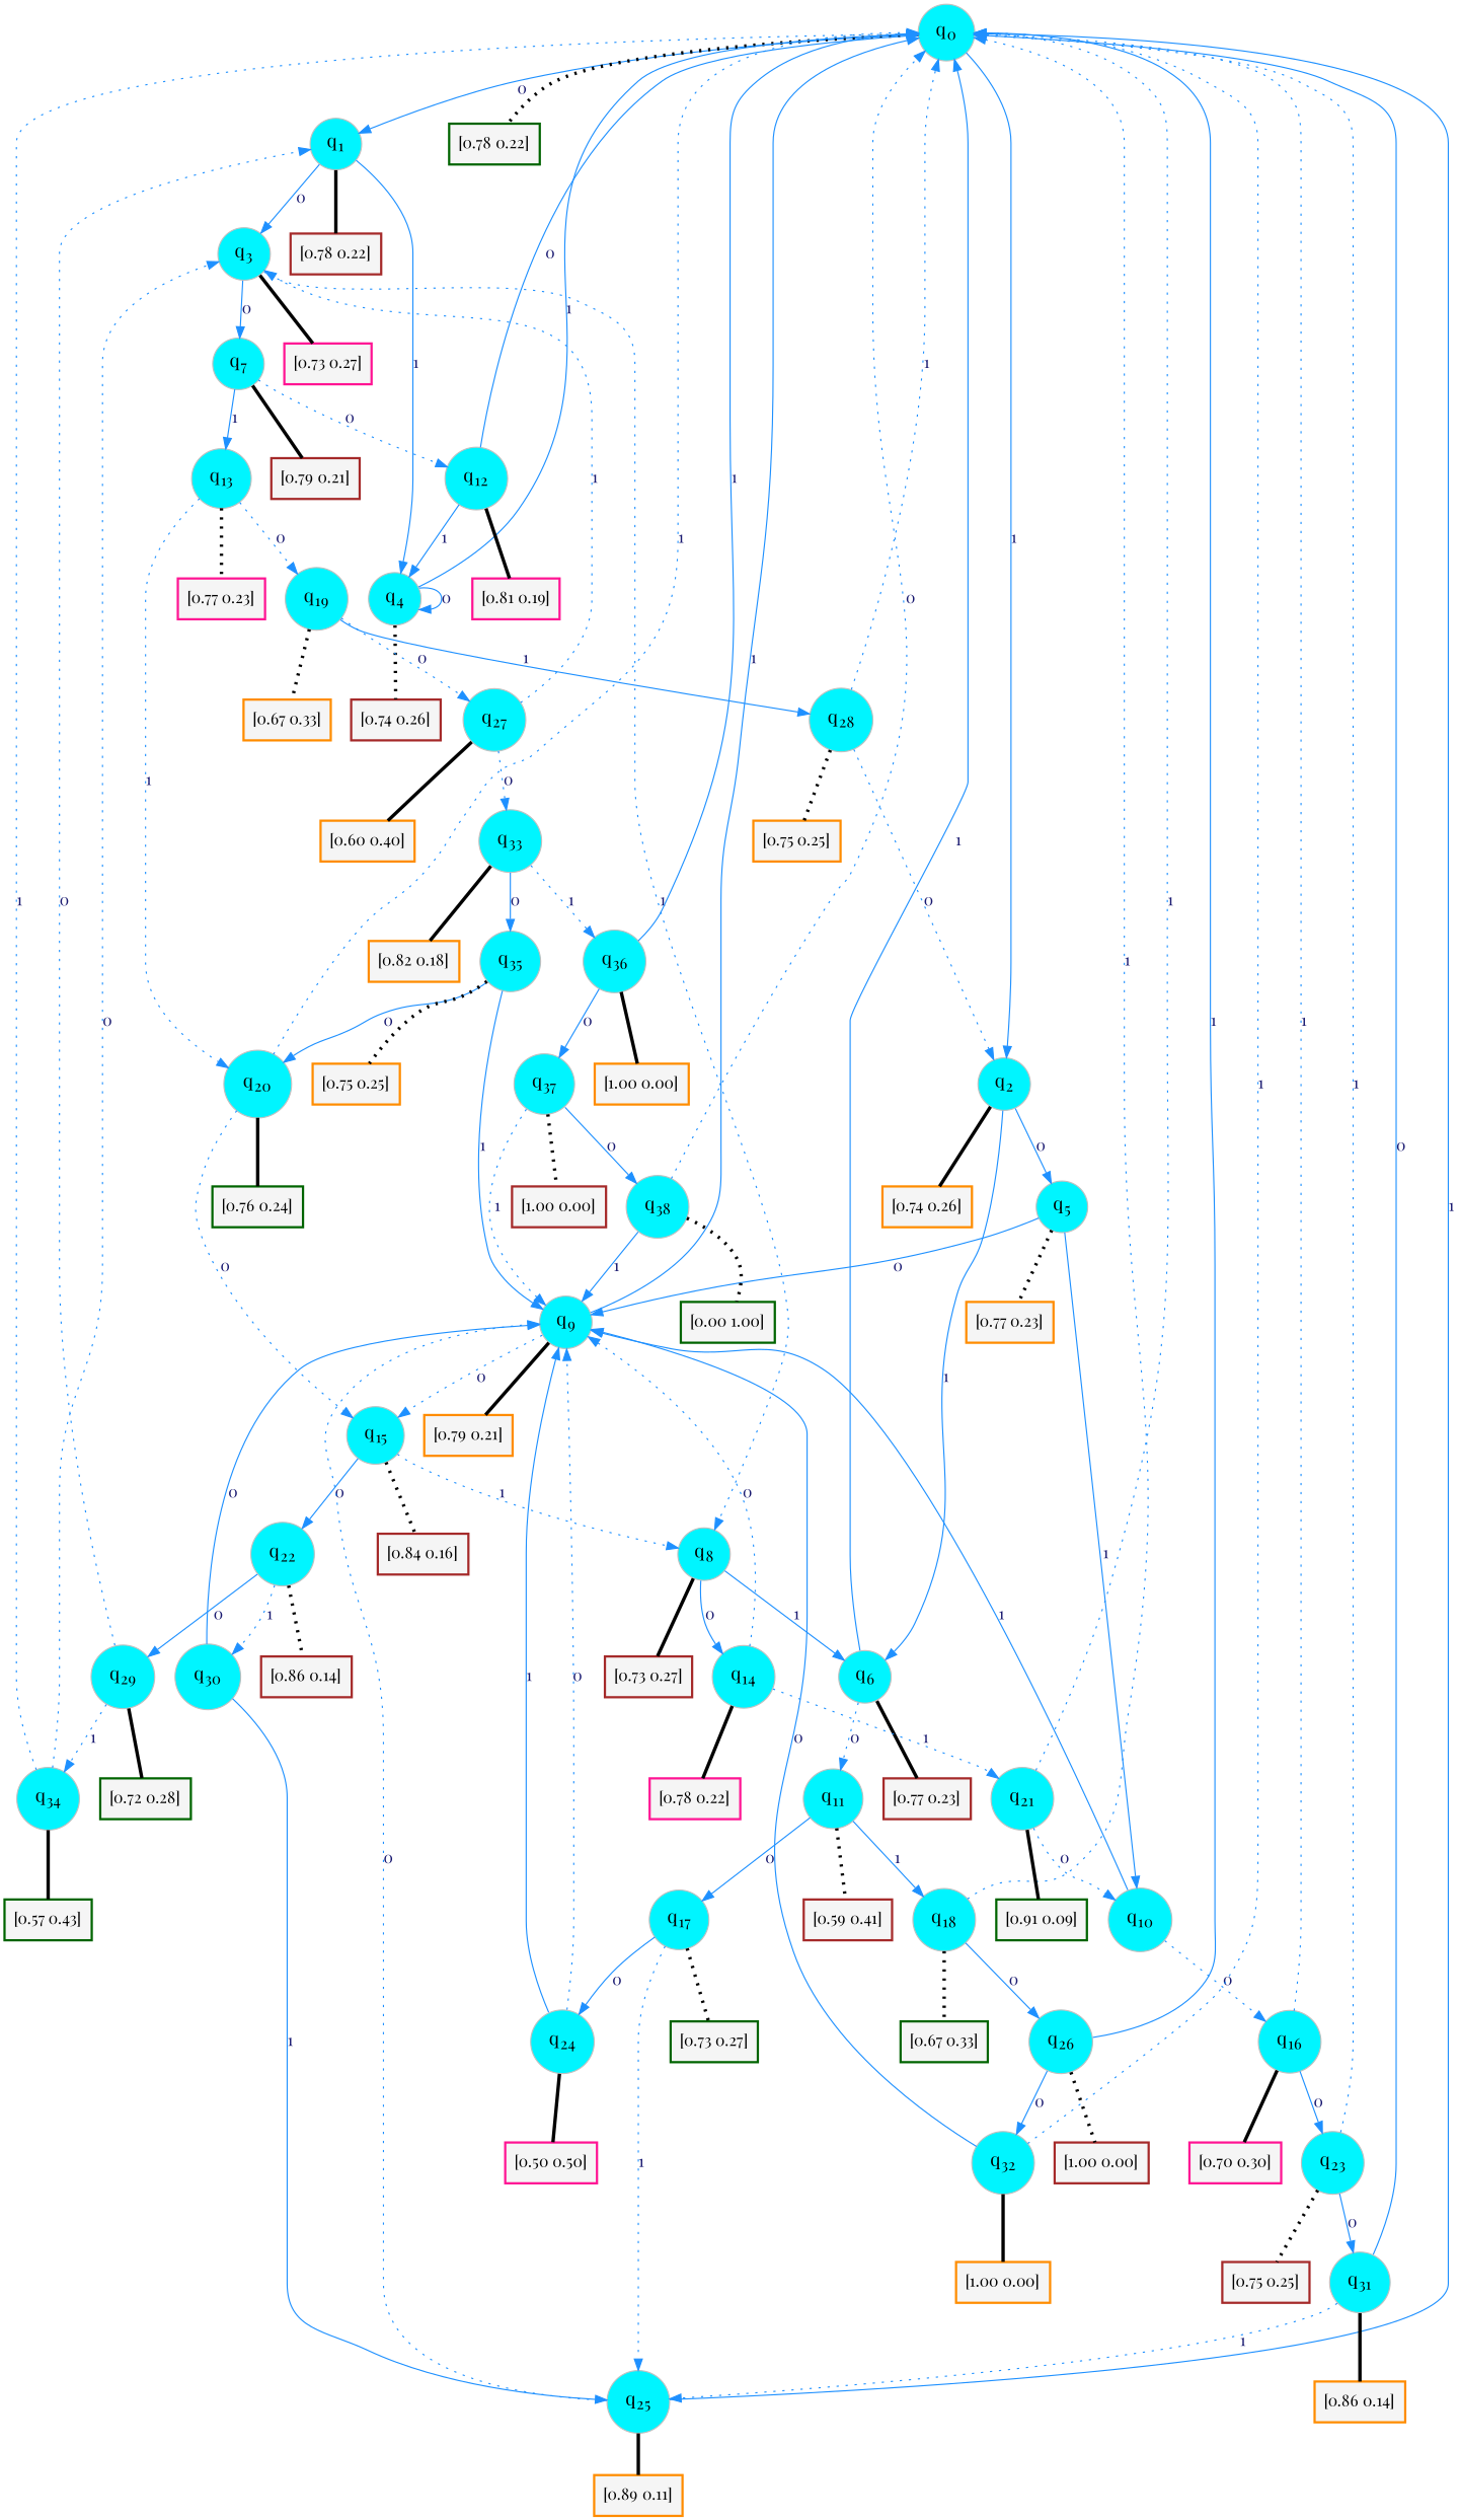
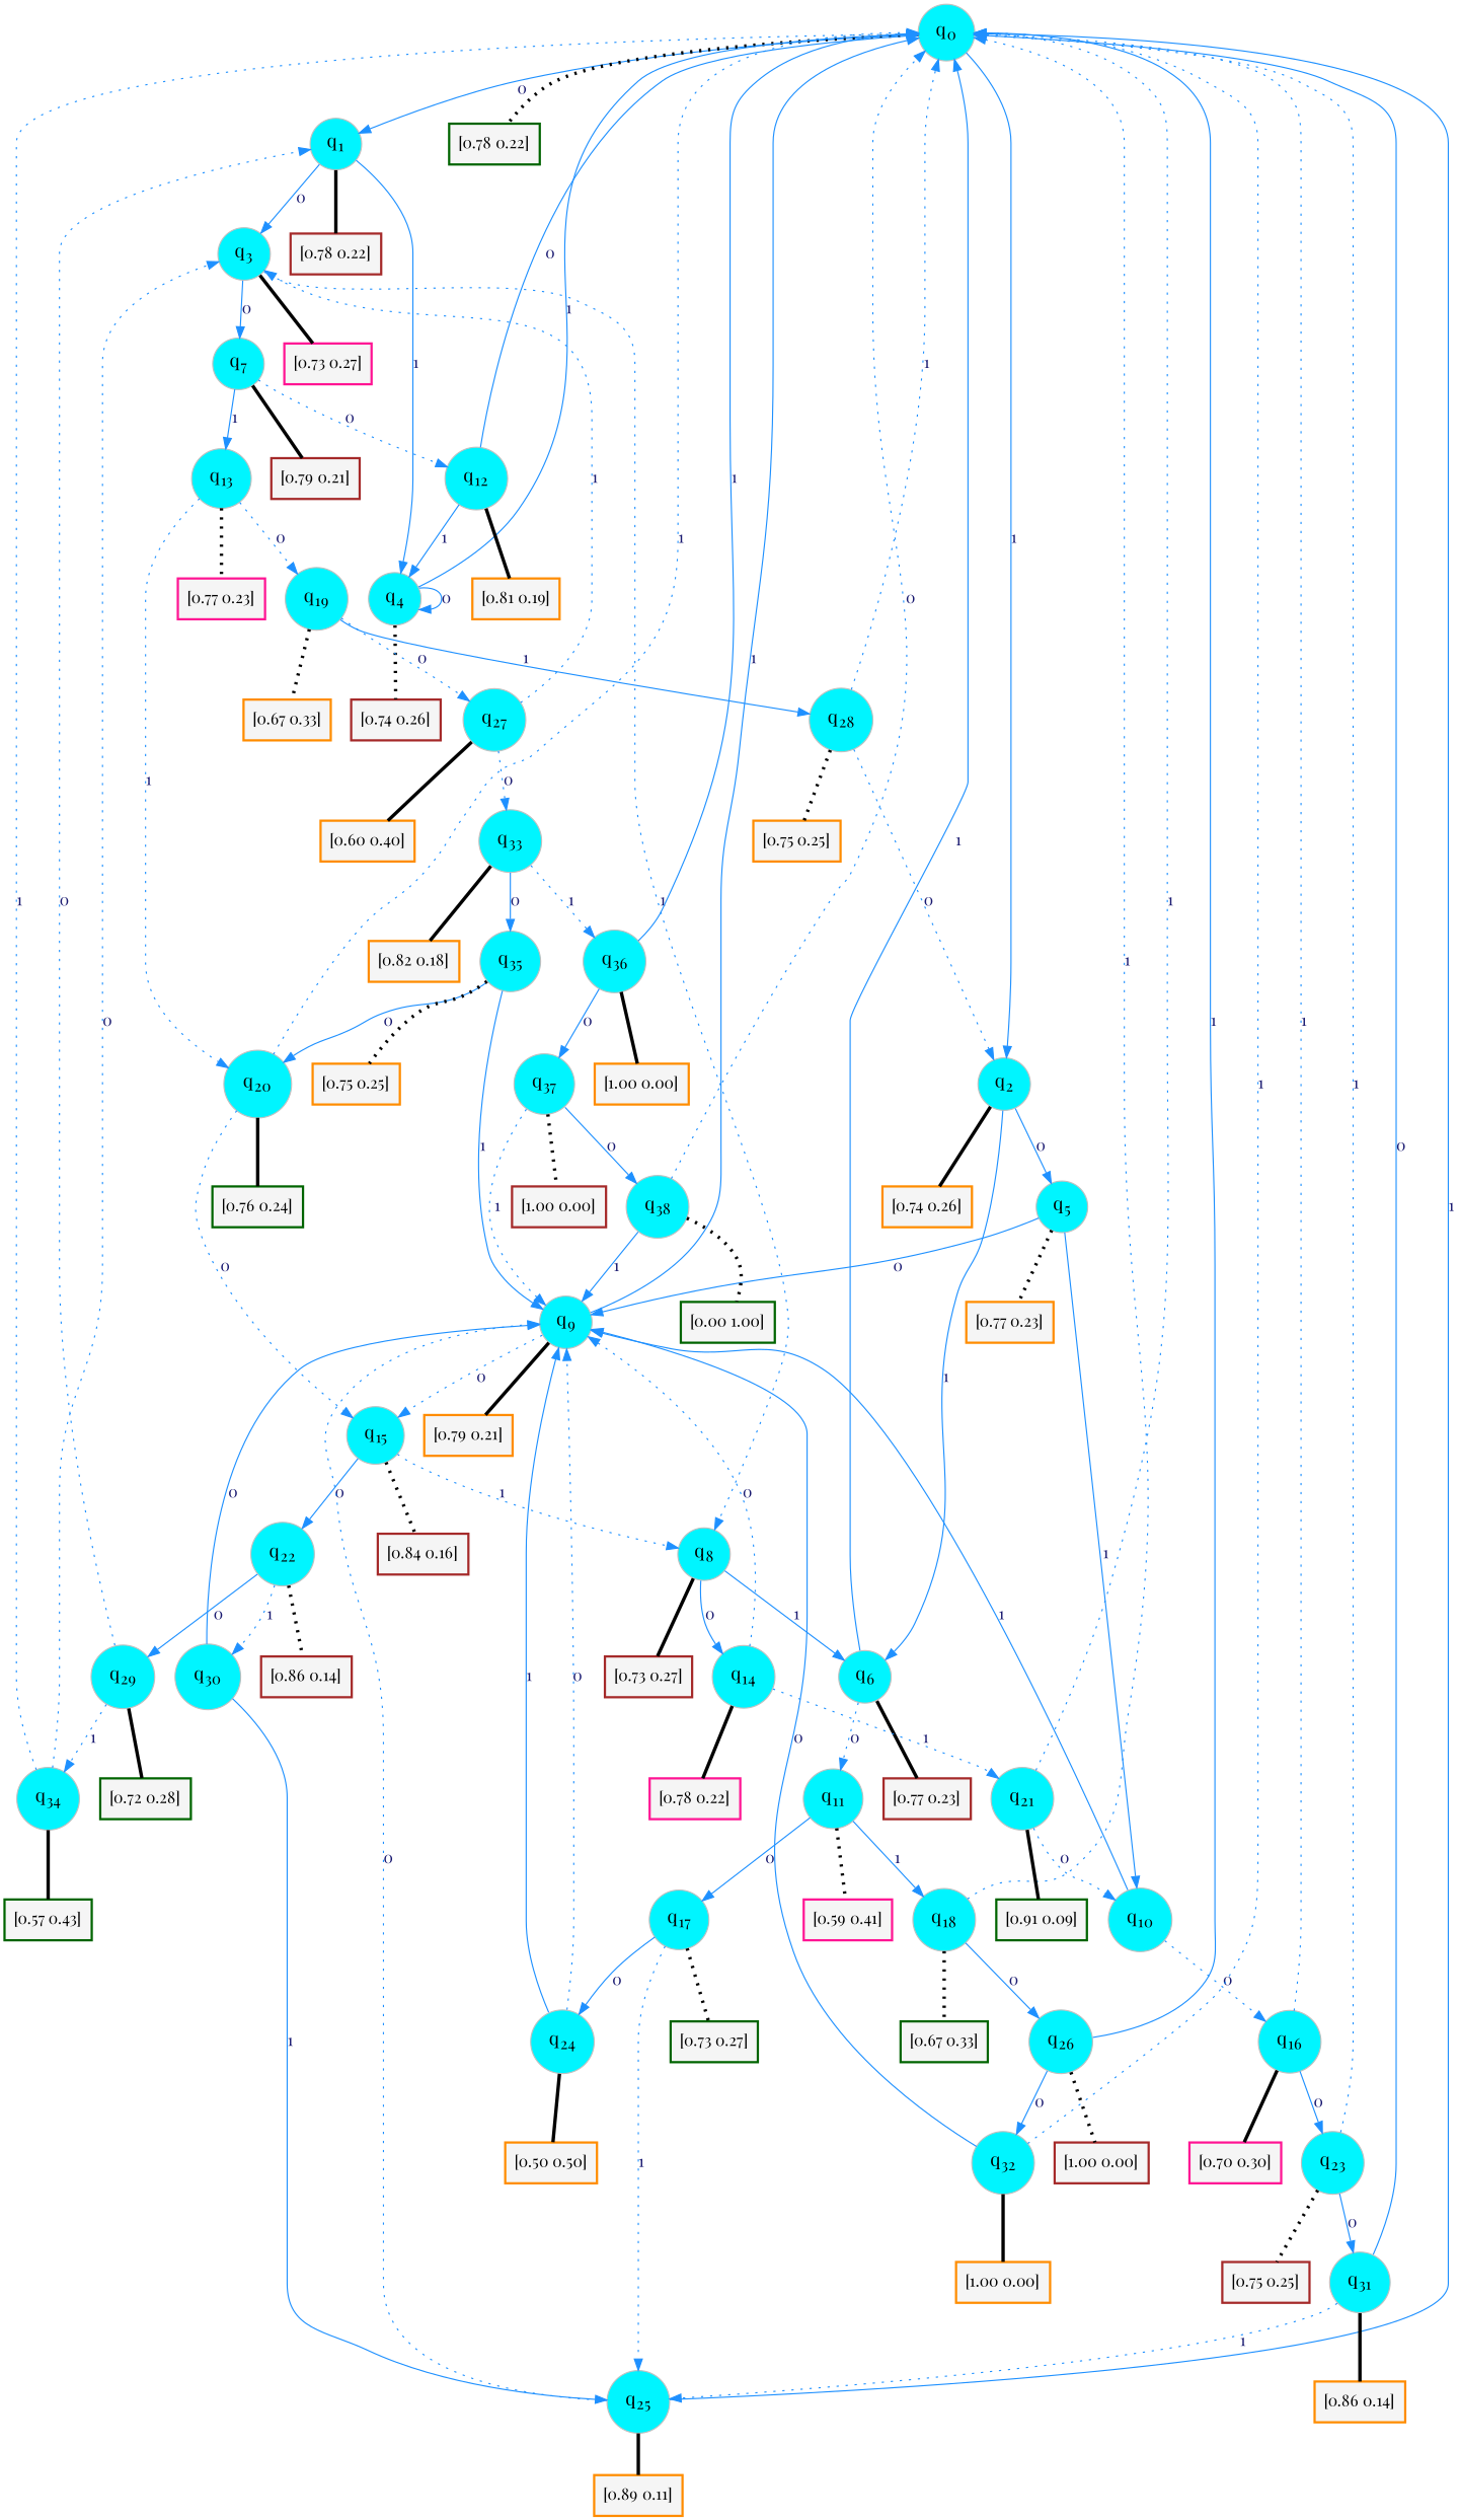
  digraph {
    fontname="Playfair Display"
    rankdir=TD
    node [color=gray fillcolor=turquoise1 fontcolor=black fontname="Playfair Display" fontsize=16 fontweight=bold shape=circle style=filled]
    edge [arrowsize=1 color=dodgerblue1 fontcolor=midnightblue fontname="Playfair Display" fontweight=bold penwidth=1 style=bold weight=20]
    n1 [label=<q<SUB>0</SUB>>]
    n2 [label=<q<SUB>1</SUB>>]
    n3 [label=<q<SUB>2</SUB>>]
    n4 [color=darkgreen fillcolor=whitesmoke fontsize=14 label="[0.78 0.22]" penwidth=2 shape=box]
    n5 [label=<q<SUB>3</SUB>>]
    n6 [label=<q<SUB>4</SUB>>]
    n7 [color=brown fillcolor=whitesmoke fontsize=14 label="[0.78 0.22]" penwidth=2 shape=box]
    n8 [label=<q<SUB>5</SUB>>]
    n9 [label=<q<SUB>6</SUB>>]
    n10 [color=darkorange fillcolor=whitesmoke fontsize=14 label="[0.74 0.26]" penwidth=2 shape=box]
    n11 [label=<q<SUB>7</SUB>>]
    n12 [label=<q<SUB>8</SUB>>]
    n13 [color=deeppink fillcolor=whitesmoke fontsize=14 label="[0.73 0.27]" penwidth=2 shape=box]
    n14 [color=brown fillcolor=whitesmoke fontsize=14 label="[0.74 0.26]" penwidth=2 shape=box]
    n15 [label=<q<SUB>9</SUB>>]
    n16 [label=<q<SUB>10</SUB>>]
    n17 [color=darkorange fillcolor=whitesmoke fontsize=14 label="[0.77 0.23]" penwidth=2 shape=box]
    n18 [label=<q<SUB>11</SUB>>]
    n19 [color=brown fillcolor=whitesmoke fontsize=14 label="[0.77 0.23]" penwidth=2 shape=box]
    n20 [label=<q<SUB>12</SUB>>]
    n21 [label=<q<SUB>13</SUB>>]
    n22 [color=brown fillcolor=whitesmoke fontsize=14 label="[0.79 0.21]" penwidth=2 shape=box]
    n23 [label=<q<SUB>14</SUB>>]
    n24 [color=brown fillcolor=whitesmoke fontsize=14 label="[0.73 0.27]" penwidth=2 shape=box]
    n25 [label=<q<SUB>15</SUB>>]
    n26 [color=darkorange fillcolor=whitesmoke fontsize=14 label="[0.79 0.21]" penwidth=2 shape=box]
    n27 [label=<q<SUB>16</SUB>>]
    n28 [label=<q<SUB>17</SUB>>]
    n29 [label=<q<SUB>18</SUB>>]
-   n30 [color=brown fillcolor=whitesmoke fontsize=14 label="[0.59 0.41]" penwidth=2 shape=box]
-   n31 [color=deeppink fillcolor=whitesmoke fontsize=14 label="[0.81 0.19]" penwidth=2 shape=box]
+   n30 [color=deeppink fillcolor=whitesmoke fontsize=14 label="[0.59 0.41]" penwidth=2 shape=box]
+   n31 [color=darkorange fillcolor=whitesmoke fontsize=14 label="[0.81 0.19]" penwidth=2 shape=box]
    n32 [label=<q<SUB>19</SUB>>]
    n33 [label=<q<SUB>20</SUB>>]
    n34 [color=deeppink fillcolor=whitesmoke fontsize=14 label="[0.77 0.23]" penwidth=2 shape=box]
    n35 [label=<q<SUB>21</SUB>>]
    n36 [color=deeppink fillcolor=whitesmoke fontsize=14 label="[0.78 0.22]" penwidth=2 shape=box]
    n37 [label=<q<SUB>22</SUB>>]
    n38 [color=brown fillcolor=whitesmoke fontsize=14 label="[0.84 0.16]" penwidth=2 shape=box]
    n39 [label=<q<SUB>23</SUB>>]
    n40 [color=deeppink fillcolor=whitesmoke fontsize=14 label="[0.70 0.30]" penwidth=2 shape=box]
    n41 [label=<q<SUB>24</SUB>>]
    n42 [label=<q<SUB>25</SUB>>]
    n43 [color=darkgreen fillcolor=whitesmoke fontsize=14 label="[0.73 0.27]" penwidth=2 shape=box]
    n44 [label=<q<SUB>26</SUB>>]
    n45 [color=darkgreen fillcolor=whitesmoke fontsize=14 label="[0.67 0.33]" penwidth=2 shape=box]
    n46 [label=<q<SUB>27</SUB>>]
    n47 [label=<q<SUB>28</SUB>>]
    n48 [color=darkorange fillcolor=whitesmoke fontsize=14 label="[0.67 0.33]" penwidth=2 shape=box]
    n49 [color=darkgreen fillcolor=whitesmoke fontsize=14 label="[0.76 0.24]" penwidth=2 shape=box]
    n50 [color=darkgreen fillcolor=whitesmoke fontsize=14 label="[0.91 0.09]" penwidth=2 shape=box]
    n51 [label=<q<SUB>29</SUB>>]
    n52 [label=<q<SUB>30</SUB>>]
    n53 [color=brown fillcolor=whitesmoke fontsize=14 label="[0.86 0.14]" penwidth=2 shape=box]
    n54 [label=<q<SUB>31</SUB>>]
    n55 [color=brown fillcolor=whitesmoke fontsize=14 label="[0.75 0.25]" penwidth=2 shape=box]
-   n56 [color=deeppink fillcolor=whitesmoke fontsize=14 label="[0.50 0.50]" penwidth=2 shape=box]
+   n56 [color=darkorange fillcolor=whitesmoke fontsize=14 label="[0.50 0.50]" penwidth=2 shape=box]
    n57 [color=darkorange fillcolor=whitesmoke fontsize=14 label="[0.89 0.11]" penwidth=2 shape=box]
    n58 [label=<q<SUB>32</SUB>>]
    n59 [color=brown fillcolor=whitesmoke fontsize=14 label="[1.00 0.00]" penwidth=2 shape=box]
    n60 [label=<q<SUB>33</SUB>>]
    n61 [color=darkorange fillcolor=whitesmoke fontsize=14 label="[0.60 0.40]" penwidth=2 shape=box]
    n62 [color=darkorange fillcolor=whitesmoke fontsize=14 label="[0.75 0.25]" penwidth=2 shape=box]
    n63 [label=<q<SUB>34</SUB>>]
    n64 [color=darkgreen fillcolor=whitesmoke fontsize=14 label="[0.72 0.28]" penwidth=2 shape=box]
    n65 [color=darkorange fillcolor=whitesmoke fontsize=14 label="[0.86 0.14]" penwidth=2 shape=box]
    n66 [color=darkorange fillcolor=whitesmoke fontsize=14 label="[1.00 0.00]" penwidth=2 shape=box]
    n67 [label=<q<SUB>35</SUB>>]
    n68 [label=<q<SUB>36</SUB>>]
    n69 [color=darkorange fillcolor=whitesmoke fontsize=14 label="[0.82 0.18]" penwidth=2 shape=box]
    n70 [color=darkgreen fillcolor=whitesmoke fontsize=14 label="[0.57 0.43]" penwidth=2 shape=box]
    n71 [color=darkorange fillcolor=whitesmoke fontsize=14 label="[0.75 0.25]" penwidth=2 shape=box]
    n72 [label=<q<SUB>37</SUB>>]
    n73 [color=darkorange fillcolor=whitesmoke fontsize=14 label="[1.00 0.00]" penwidth=2 shape=box]
    n74 [label=<q<SUB>38</SUB>>]
    n75 [color=brown fillcolor=whitesmoke fontsize=14 label="[1.00 0.00]" penwidth=2 shape=box]
    n76 [color=darkgreen fillcolor=whitesmoke fontsize=14 label="[0.00 1.00]" penwidth=2 shape=box]
    n1 -> n2 [label=0]
    n1 -> n3 [label=1]
    n1 -> n4 [arrowhead=none color=black penwidth=3 style=dotted]
    n2 -> n5 [label=0]
    n2 -> n6 [label=1]
    n2 -> n7 [arrowhead=none color=black penwidth=3]
    n3 -> n8 [label=0]
    n3 -> n9 [label=1]
    n3 -> n10 [arrowhead=none color=black penwidth=3]
    n5 -> n11 [label=0]
    n5 -> n12 [label=1 style=dotted]
    n5 -> n13 [arrowhead=none color=black penwidth=3]
    n6 -> n1 [label=1]
    n6 -> n6 [label=0]
    n6 -> n14 [arrowhead=none color=black penwidth=3 style=dotted]
    n8 -> n15 [label=0]
    n8 -> n16 [label=1]
    n8 -> n17 [arrowhead=none color=black penwidth=3 style=dotted]
    n9 -> n1 [label=1]
    n9 -> n18 [label=0 style=dotted]
    n9 -> n19 [arrowhead=none color=black penwidth=3]
    n11 -> n20 [label=0 style=dotted]
    n11 -> n21 [label=1]
    n11 -> n22 [arrowhead=none color=black penwidth=3]
    n12 -> n9 [label=1]
    n12 -> n23 [label=0]
    n12 -> n24 [arrowhead=none color=black penwidth=3]
    n15 -> n1 [label=1]
    n15 -> n25 [label=0 style=dotted]
    n15 -> n26 [arrowhead=none color=black penwidth=3]
    n16 -> n15 [label=1]
    n16 -> n27 [label=0 style=dotted]
    n18 -> n28 [label=0]
    n18 -> n29 [label=1]
    n18 -> n30 [arrowhead=none color=black penwidth=3 style=dotted]
    n20 -> n1 [label=0]
    n20 -> n6 [label=1]
    n20 -> n31 [arrowhead=none color=black penwidth=3]
    n21 -> n32 [label=0 style=dotted]
    n21 -> n33 [label=1 style=dotted]
    n21 -> n34 [arrowhead=none color=black penwidth=3 style=dotted]
    n23 -> n15 [label=0 style=dotted]
    n23 -> n35 [label=1 style=dotted]
    n23 -> n36 [arrowhead=none color=black penwidth=3]
    n25 -> n12 [label=1 style=dotted]
    n25 -> n37 [label=0]
    n25 -> n38 [arrowhead=none color=black penwidth=3 style=dotted]
    n27 -> n1 [label=1 style=dotted]
    n27 -> n39 [label=0]
    n27 -> n40 [arrowhead=none color=black penwidth=3]
    n28 -> n41 [label=0]
    n28 -> n42 [label=1 style=dotted]
    n28 -> n43 [arrowhead=none color=black penwidth=3 style=dotted]
    n29 -> n1 [label=1 style=dotted]
    n29 -> n44 [label=0]
    n29 -> n45 [arrowhead=none color=black penwidth=3 style=dotted]
    n32 -> n46 [label=0 style=dotted]
    n32 -> n47 [label=1]
    n32 -> n48 [arrowhead=none color=black penwidth=3 style=dotted]
    n33 -> n1 [label=1 style=dotted]
    n33 -> n25 [label=0 style=dotted]
    n33 -> n49 [arrowhead=none color=black penwidth=3]
    n35 -> n1 [label=1 style=dotted]
    n35 -> n16 [label=0 style=dotted]
    n35 -> n50 [arrowhead=none color=black penwidth=3]
    n37 -> n51 [label=0]
    n37 -> n52 [label=1 style=dotted]
    n37 -> n53 [arrowhead=none color=black penwidth=3 style=dotted]
    n39 -> n1 [label=1 style=dotted]
    n39 -> n54 [label=0]
    n39 -> n55 [arrowhead=none color=black penwidth=3 style=dotted]
    n41 -> n15 [label=0 style=dotted]
    n41 -> n15 [label=1]
    n41 -> n56 [arrowhead=none color=black penwidth=3]
    n42 -> n1 [label=1]
    n42 -> n15 [label=0 style=dotted]
    n42 -> n57 [arrowhead=none color=black penwidth=3]
    n44 -> n1 [label=1]
    n44 -> n58 [label=0]
    n44 -> n59 [arrowhead=none color=black penwidth=3 style=dotted]
    n46 -> n5 [label=1 style=dotted]
    n46 -> n60 [label=0 style=dotted]
    n46 -> n61 [arrowhead=none color=black penwidth=3]
    n47 -> n1 [label=1 style=dotted]
    n47 -> n3 [label=0 style=dotted]
    n47 -> n62 [arrowhead=none color=black penwidth=3 style=dotted]
    n51 -> n2 [label=0 style=dotted]
    n51 -> n63 [label=1 style=dotted]
    n51 -> n64 [arrowhead=none color=black penwidth=3]
    n52 -> n15 [label=0]
    n52 -> n42 [label=1]
    n54 -> n1 [label=0]
    n54 -> n42 [label=1 style=dotted]
    n54 -> n65 [arrowhead=none color=black penwidth=3]
    n58 -> n1 [label=1 style=dotted]
    n58 -> n15 [label=0]
    n58 -> n66 [arrowhead=none color=black penwidth=3]
    n60 -> n67 [label=0]
    n60 -> n68 [label=1 style=dotted]
    n60 -> n69 [arrowhead=none color=black penwidth=3]
    n63 -> n1 [label=1 style=dotted]
    n63 -> n5 [label=0 style=dotted]
    n63 -> n70 [arrowhead=none color=black penwidth=3]
    n67 -> n15 [label=1]
    n67 -> n33 [label=0]
    n67 -> n71 [arrowhead=none color=black penwidth=3 style=dotted]
    n68 -> n1 [label=1]
    n68 -> n72 [label=0]
    n68 -> n73 [arrowhead=none color=black penwidth=3]
    n72 -> n15 [label=1 style=dotted]
    n72 -> n74 [label=0]
    n72 -> n75 [arrowhead=none color=black penwidth=3 style=dotted]
    n74 -> n1 [label=0 style=dotted]
    n74 -> n15 [label=1]
    n74 -> n76 [arrowhead=none color=black penwidth=3 style=dotted]
  }
